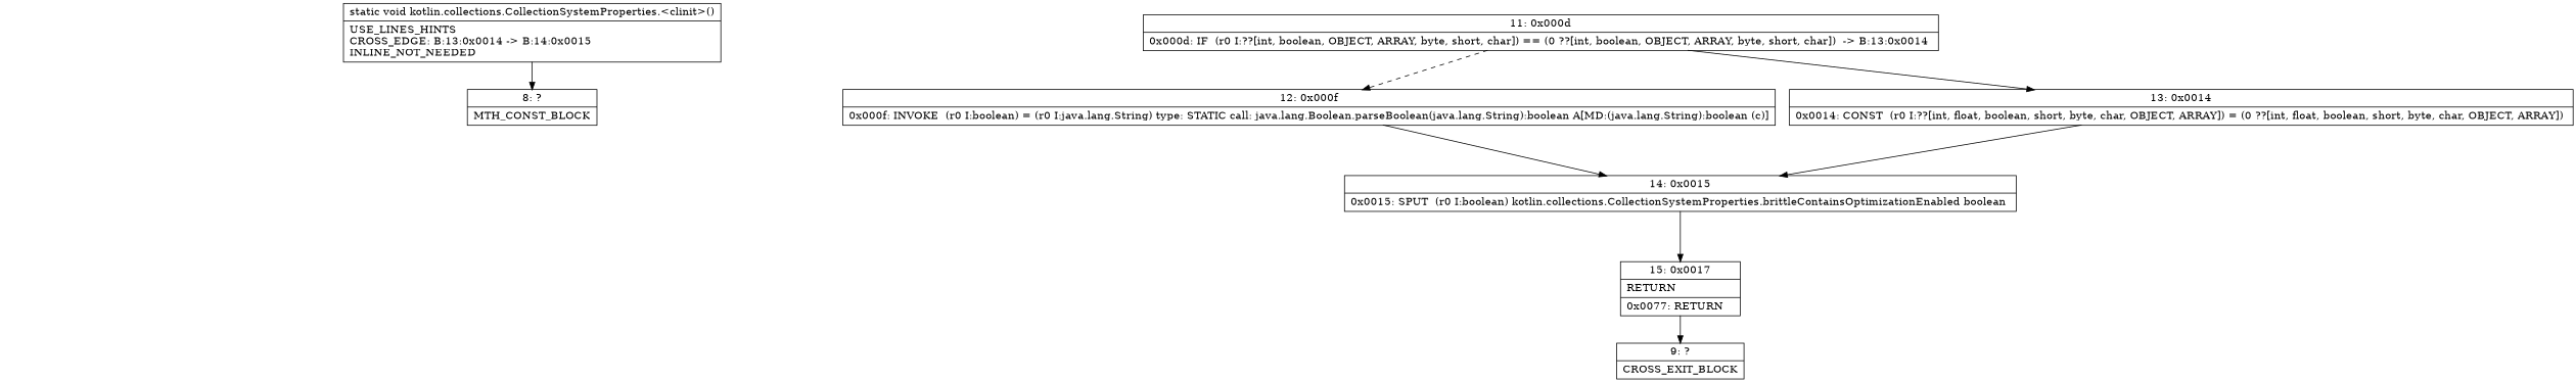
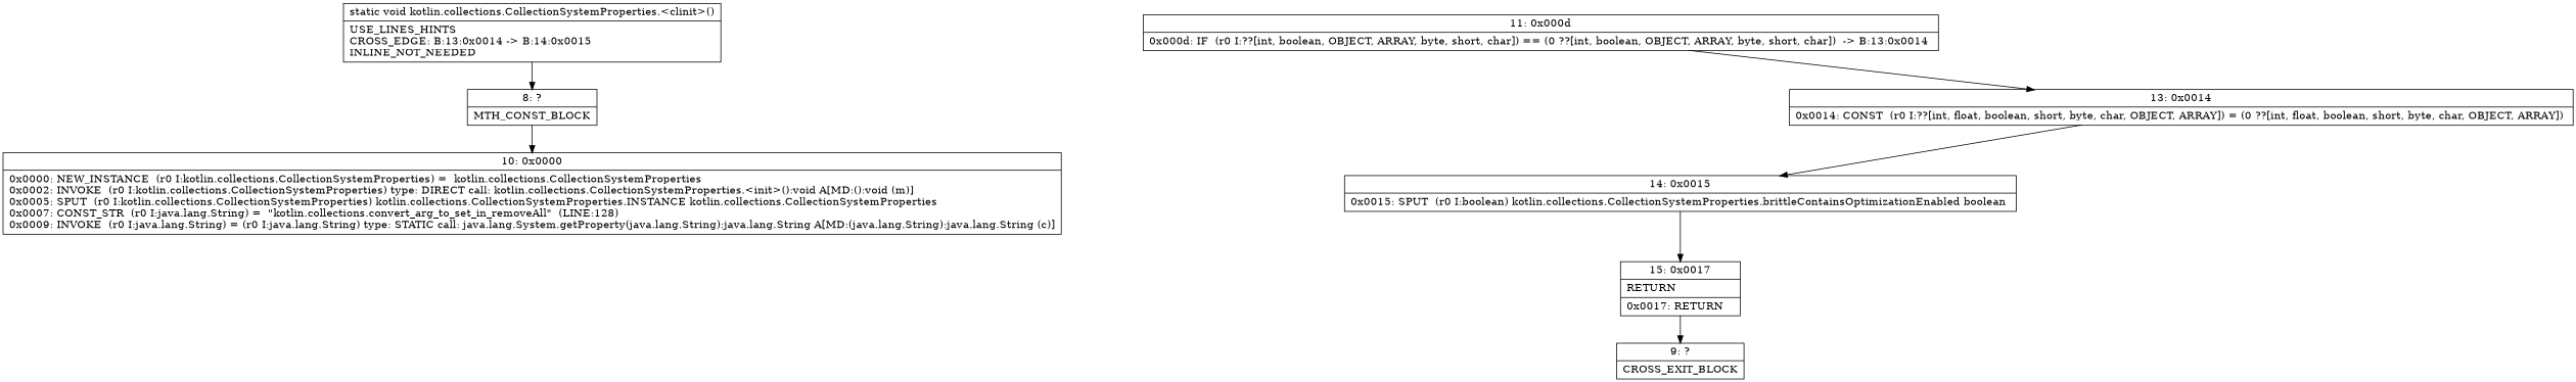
  digraph {
    node [shape=record]
    n1 [label="{8\:\ ?|MTH_CONST_BLOCK\l}"]
+   n2 [label="{10\:\ 0x0000|0x0000: NEW_INSTANCE  (r0 I:kotlin.collections.CollectionSystemProperties) =  kotlin.collections.CollectionSystemProperties \l0x0002: INVOKE  (r0 I:kotlin.collections.CollectionSystemProperties) type: DIRECT call: kotlin.collections.CollectionSystemProperties.\<init\>():void A[MD:():void (m)]\l0x0005: SPUT  (r0 I:kotlin.collections.CollectionSystemProperties) kotlin.collections.CollectionSystemProperties.INSTANCE kotlin.collections.CollectionSystemProperties \l0x0007: CONST_STR  (r0 I:java.lang.String) =  \"kotlin.collections.convert_arg_to_set_in_removeAll\"  (LINE:128)\l0x0009: INVOKE  (r0 I:java.lang.String) = (r0 I:java.lang.String) type: STATIC call: java.lang.System.getProperty(java.lang.String):java.lang.String A[MD:(java.lang.String):java.lang.String (c)]\l}"]
    n3 [label="{11\:\ 0x000d|0x000d: IF  (r0 I:??[int, boolean, OBJECT, ARRAY, byte, short, char]) == (0 ??[int, boolean, OBJECT, ARRAY, byte, short, char])  \-\> B:13:0x0014 \l}"]
-   n4 [label="{12\:\ 0x000f|0x000f: INVOKE  (r0 I:boolean) = (r0 I:java.lang.String) type: STATIC call: java.lang.Boolean.parseBoolean(java.lang.String):boolean A[MD:(java.lang.String):boolean (c)]\l}"]
    n5 [label="{13\:\ 0x0014|0x0014: CONST  (r0 I:??[int, float, boolean, short, byte, char, OBJECT, ARRAY]) = (0 ??[int, float, boolean, short, byte, char, OBJECT, ARRAY]) \l}"]
    n6 [label="{14\:\ 0x0015|0x0015: SPUT  (r0 I:boolean) kotlin.collections.CollectionSystemProperties.brittleContainsOptimizationEnabled boolean \l}"]
-   n7 [label="{15\:\ 0x0017|RETURN\l|0x0077: RETURN   \l}"]
+   n7 [label="{15\:\ 0x0017|RETURN\l|0x0017: RETURN   \l}"]
    n8 [label="{9\:\ ?|CROSS_EXIT_BLOCK\l}"]
    n9 [label="{static void kotlin.collections.CollectionSystemProperties.\<clinit\>()  | USE_LINES_HINTS\lCROSS_EDGE: B:13:0x0014 \-\> B:14:0x0015\lINLINE_NOT_NEEDED\l}"]
-   n3 -> n4 [style=dashed]
+   n1 -> n2
    n3 -> n5
-   n4 -> n6
    n5 -> n6
    n6 -> n7
    n7 -> n8
    n9 -> n1
  }
